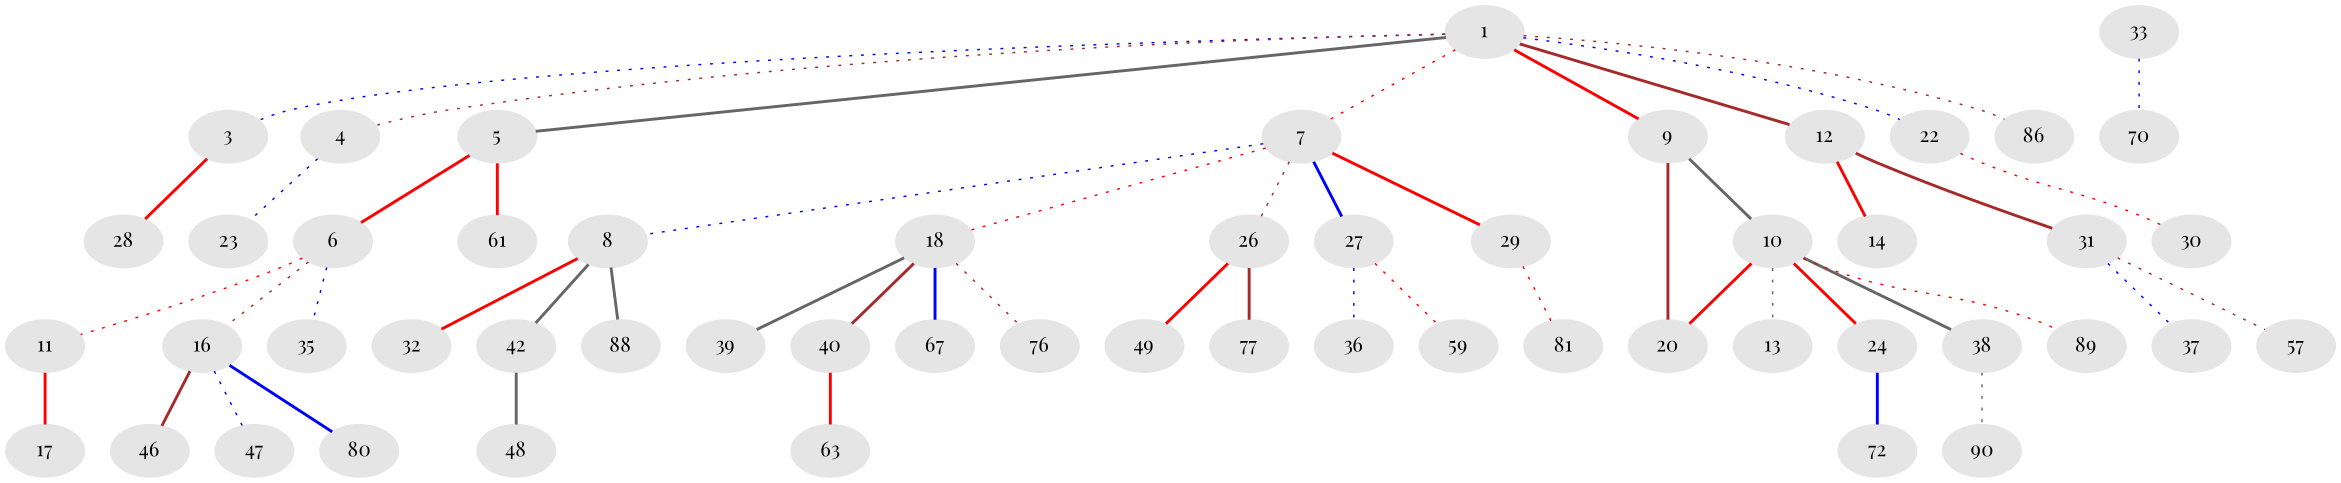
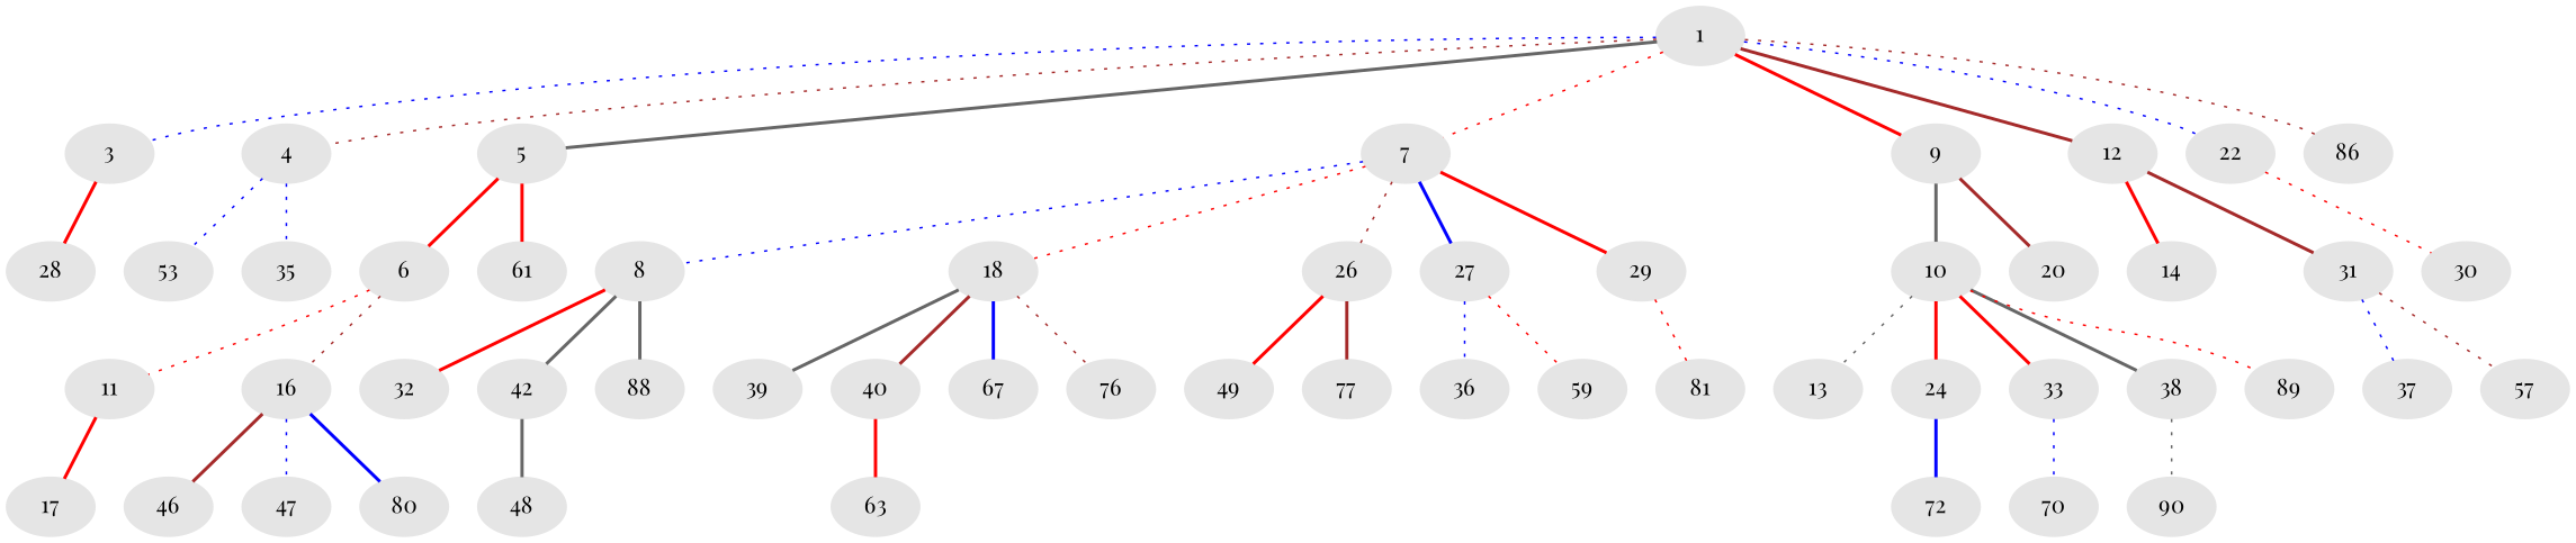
  graph {
    fontname="Playfair Display"
    node [color=gray90 fontname="Playfair Display" style=filled]
    edge [color=red fontname="Playfair Display" style=bold]
    1 [super="+2+19"]
    3
    4 [super="+84+66+34"]
    5 [super="+50"]
    7
    9
    12
    22
    86
    28
-   23 [super="+54"]
+   23 [super="+54" label=53]
    6
    61
    8 [super="+15"]
    18 [super="+21"]
    26
    27
    29
    10
    20
    14 [super="+44"]
    31
    30
    11
    16 [super="+25+45"]
    35 [super="+73+41"]
    17 [super="+68"]
    46 [super="+69+53"]
    47
    80 [super="+87"]
    32 [super="+58"]
    42
    88
    39
    40 [super="+75+51"]
    67
    76
    49
    77
    36
    59 [super="+65"]
    81
    48
    13 [super="+64"]
    24
    33
    38
    89
    72
    70
    90
    37 [super="+43"]
    57 [super="+79"]
    63
    1 -- 3 [color=blue style=dotted]
    1 -- 4 [color=brown style=dotted]
    1 -- 5 [color=gray40]
    1 -- 7 [style=dotted]
    1 -- 9
    1 -- 12 [color=brown]
    1 -- 22 [color=blue style=dotted]
    1 -- 86 [color=brown style=dotted]
    3 -- 28
    4 -- 23 [color=blue style=dotted]
    5 -- 6
    5 -- 61
    7 -- 8 [color=blue style=dotted]
    7 -- 18 [style=dotted]
    7 -- 26 [color=brown style=dotted]
    7 -- 27 [color=blue]
    7 -- 29
    9 -- 10 [color=gray40]
    9 -- 20 [color=brown]
    12 -- 14
    12 -- 31 [color=brown]
    22 -- 30 [style=dotted]
    6 -- 11 [style=dotted]
    6 -- 16 [color=brown style=dotted]
-   6 -- 35 [color=blue style=dotted]
+   4 -- 35 [color=blue style=dotted]
    8 -- 32
    8 -- 42 [color=gray40]
    8 -- 88 [color=gray40]
    18 -- 39 [color=gray40]
    18 -- 40 [color=brown]
    18 -- 67 [color=blue]
    18 -- 76 [color=brown style=dotted]
    26 -- 49
    26 -- 77 [color=brown]
    27 -- 36 [color=blue style=dotted]
    27 -- 59 [style=dotted]
    29 -- 81 [style=dotted]
    10 -- 13 [color=gray40 style=dotted]
    10 -- 24
-   10 -- 20
+   10 -- 33
    10 -- 38 [color=gray40]
    10 -- 89 [style=dotted]
    31 -- 37 [color=blue style=dotted]
    31 -- 57 [color=brown style=dotted]
    11 -- 17
    16 -- 46 [color=brown]
    16 -- 47 [color=blue style=dotted]
    16 -- 80 [color=blue]
    42 -- 48 [color=gray40]
    40 -- 63
    24 -- 72 [color=blue]
    33 -- 70 [color=blue style=dotted]
    38 -- 90 [color=gray40 style=dotted]
  }
